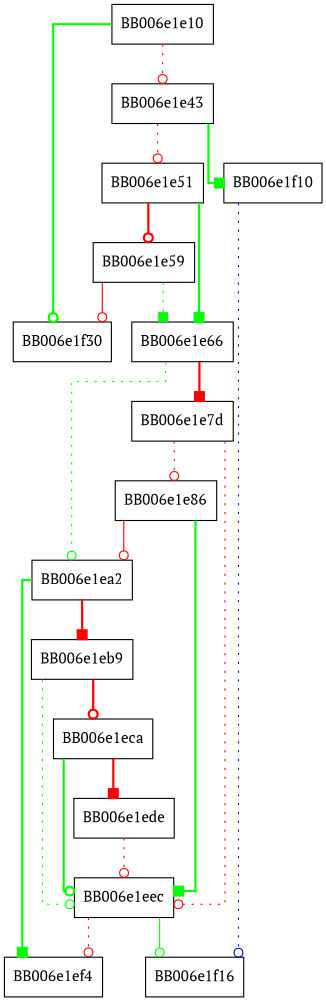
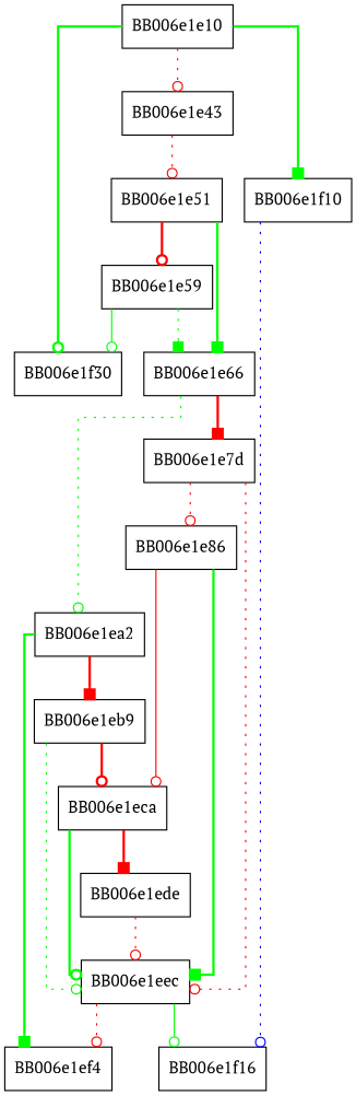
  digraph {
    fontname="PT Serif"
    splines=ortho
    node [fontname="PT Serif" shape=box]
    edge [arrowhead=odot color=red fontname="PT Serif" style=bold]
    BB006e1e10
    BB006e1f30
    BB006e1e43
    BB006e1f10
    BB006e1e51
    BB006e1f16
    BB006e1e66
    BB006e1e59
    BB006e1ea2
    BB006e1e7d
    BB006e1eb9
    BB006e1ef4
    BB006e1eec
    BB006e1e86
    BB006e1ede
    BB006e1eca
    BB006e1e10 -> BB006e1f30 [color=green]
    BB006e1e10 -> BB006e1e43 [style=dotted]
-   BB006e1e43 -> BB006e1f10 [arrowhead=box color=green]
+   BB006e1e10 -> BB006e1f10 [arrowhead=box color=green]
    BB006e1e43 -> BB006e1e51 [style=dotted]
    BB006e1f10 -> BB006e1f16 [color=blue style=dotted]
    BB006e1e51 -> BB006e1e66 [arrowhead=box color=green]
    BB006e1e51 -> BB006e1e59
    BB006e1e66 -> BB006e1ea2 [color=green style=dotted]
    BB006e1e66 -> BB006e1e7d [arrowhead=box]
-   BB006e1e59 -> BB006e1f30 [style=solid]
+   BB006e1e59 -> BB006e1f30 [color=green style=solid]
    BB006e1e59 -> BB006e1e66 [arrowhead=box color=green style=dotted]
    BB006e1ea2 -> BB006e1eb9 [arrowhead=box]
    BB006e1ea2 -> BB006e1ef4 [arrowhead=box color=green]
    BB006e1e7d -> BB006e1eec [style=dotted]
    BB006e1e7d -> BB006e1e86 [style=dotted]
    BB006e1eb9 -> BB006e1eec [color=green style=dotted]
    BB006e1eb9 -> BB006e1eca
    BB006e1eec -> BB006e1f16 [color=green style=solid]
    BB006e1eec -> BB006e1ef4 [style=dotted]
-   BB006e1e86 -> BB006e1ea2 [style=solid]
+   BB006e1e86 -> BB006e1eca [style=solid]
    BB006e1e86 -> BB006e1eec [arrowhead=box color=green]
    BB006e1ede -> BB006e1eec [style=dotted]
    BB006e1eca -> BB006e1eec [color=green]
    BB006e1eca -> BB006e1ede [arrowhead=box]
  }
